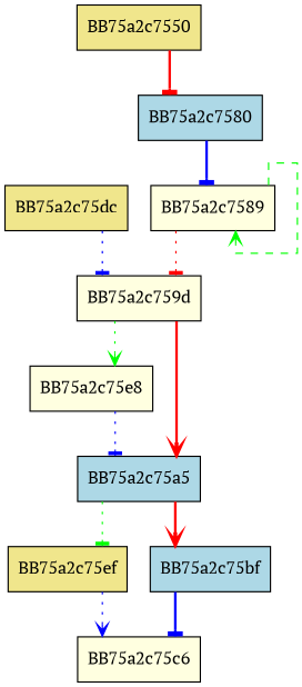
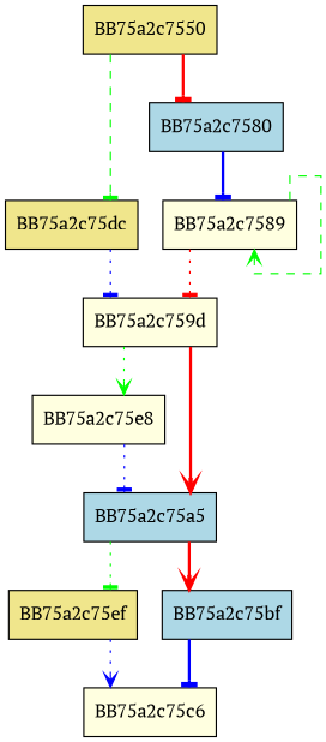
  digraph {
    fontname="PT Serif"
    splines=ortho
    node [fillcolor=lightyellow fontname="PT Serif" shape=box style=filled]
    edge [arrowhead=tee color=blue fontname="PT Serif" style=dotted]
    BB75a2c7550 [fillcolor=khaki]
    BB75a2c75dc [fillcolor=khaki]
    BB75a2c7580 [fillcolor=lightblue]
    BB75a2c759d
    BB75a2c7589
    BB75a2c75e8
    BB75a2c75a5 [fillcolor=lightblue]
    BB75a2c75ef [fillcolor=khaki]
    BB75a2c75bf [fillcolor=lightblue]
    BB75a2c75c6
+   BB75a2c7550 -> BB75a2c75dc [color=green style=dashed]
    BB75a2c7550 -> BB75a2c7580 [color=red style=bold]
    BB75a2c75dc -> BB75a2c759d
    BB75a2c7580 -> BB75a2c7589 [style=bold]
    BB75a2c759d -> BB75a2c75e8 [arrowhead=vee color=green]
    BB75a2c759d -> BB75a2c75a5 [arrowhead=vee color=red style=bold]
    BB75a2c7589 -> BB75a2c759d [color=red]
    BB75a2c7589 -> BB75a2c7589 [arrowhead=vee color=green style=dashed]
    BB75a2c75e8 -> BB75a2c75a5
    BB75a2c75a5 -> BB75a2c75ef [color=green]
    BB75a2c75a5 -> BB75a2c75bf [arrowhead=vee color=red style=bold]
    BB75a2c75ef -> BB75a2c75c6 [arrowhead=vee]
    BB75a2c75bf -> BB75a2c75c6 [style=bold]
  }
